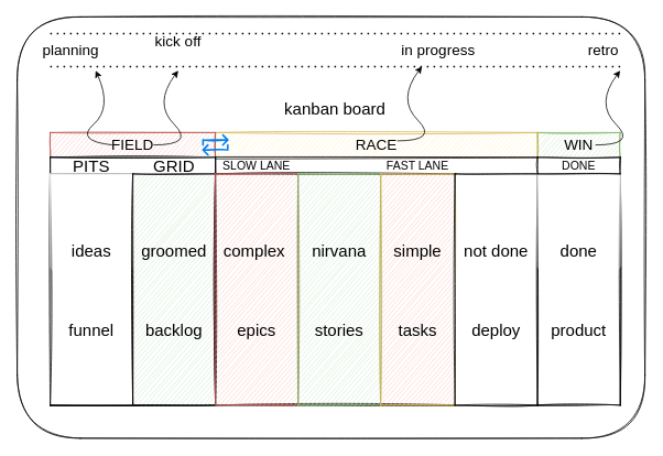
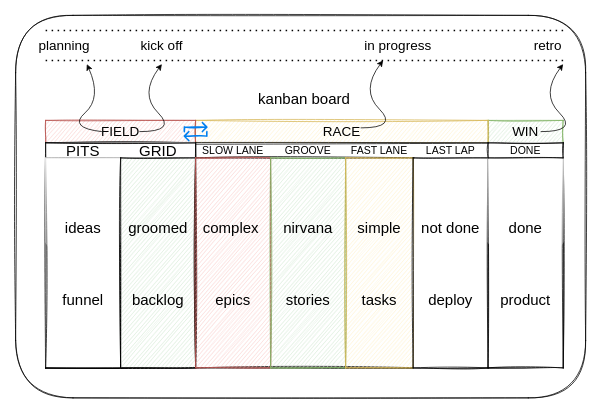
  <mxCell id="0" />
  <mxCell id="1" parent="0" />
  <mxCell id="2" value="" style="rounded=1;whiteSpace=wrap;html=1;sketch=1;" parent="1" vertex="1"><mxGeometry x="20" width="760" height="510" as="geometry" y="20" /></mxCell>
  <mxCell id="3" value="WIN" style="rounded=0;whiteSpace=wrap;html=1;sketch=1;fontSize=18;fillColor=#d5e8d4;strokeColor=#82b366;" parent="1" vertex="1"><mxGeometry x="650" y="160" width="100" height="30" as="geometry" /></mxCell>
  <mxCell id="4" value="RACE" style="rounded=0;whiteSpace=wrap;html=1;sketch=1;fontSize=18;fillColor=#fff2cc;strokeColor=#d6b656;" parent="1" vertex="1"><mxGeometry x="260" y="160" width="390" height="30" as="geometry" /></mxCell>
  <mxCell id="5" value="FIELD" style="rounded=0;whiteSpace=wrap;html=1;sketch=1;fontSize=18;fillColor=#f8cecc;strokeColor=#b85450;" parent="1" vertex="1"><mxGeometry x="60" y="160" width="200" height="30" as="geometry" /></mxCell>
  <mxCell id="6" value="" style="rounded=0;whiteSpace=wrap;html=1;fontSize=20;sketch=1;" parent="1" vertex="1"><mxGeometry x="60" y="190" width="690" height="300" as="geometry" /></mxCell>
  <mxCell id="7" value="" style="rounded=0;whiteSpace=wrap;html=1;fontSize=20;sketch=1;" parent="1" vertex="1"><mxGeometry x="60" y="190" width="200" height="300" as="geometry" /></mxCell>
  <mxCell id="8" value="" style="rounded=0;whiteSpace=wrap;html=1;fontSize=20;sketch=1;" parent="1" vertex="1"><mxGeometry x="60" y="190" width="200" height="300" as="geometry" /></mxCell>
  <mxCell id="9" value="kanban board" style="text;html=1;strokeColor=none;fillColor=none;align=center;verticalAlign=middle;whiteSpace=wrap;rounded=0;fontSize=20;sketch=1;" parent="1" vertex="1"><mxGeometry x="145" y="120" width="520" height="20" as="geometry" /></mxCell>
  <mxCell id="10" value="ideas&lt;br&gt;&lt;br&gt;&lt;br&gt;&lt;br&gt;funnel" style="rounded=0;whiteSpace=wrap;html=1;fontSize=20;sketch=1;glass=1;" parent="1" vertex="1"><mxGeometry x="60" y="210" width="100" height="280" as="geometry" /></mxCell>
  <mxCell id="11" value="groomed&lt;br&gt;&lt;br&gt;&lt;br&gt;&lt;br&gt;backlog" style="rounded=0;whiteSpace=wrap;html=1;fontSize=20;sketch=1;fillColor=#d5e8d4;" parent="1" vertex="1"><mxGeometry x="160" y="210" width="100" height="280" as="geometry" /></mxCell>
  <mxCell id="12" value="PITS" style="text;html=1;strokeColor=none;fillColor=none;align=center;verticalAlign=middle;whiteSpace=wrap;rounded=0;fontSize=20;sketch=1;" parent="1" vertex="1"><mxGeometry x="60" y="190" width="100" height="20" as="geometry" /></mxCell>
  <mxCell id="13" value="" style="rounded=0;whiteSpace=wrap;html=1;fontSize=20;sketch=1;" parent="1" vertex="1"><mxGeometry x="260" y="210" width="300" height="280" as="geometry" /></mxCell>
  <mxCell id="14" value="GRID" style="text;html=1;strokeColor=none;fillColor=none;align=center;verticalAlign=middle;whiteSpace=wrap;rounded=0;fontSize=20;sketch=1;" parent="1" vertex="1"><mxGeometry x="160" y="190" width="100" height="20" as="geometry" /></mxCell>
  <mxCell id="15" value="complex&amp;nbsp;&lt;br&gt;&lt;br&gt;&lt;br&gt;&lt;br&gt;epics" style="rounded=0;whiteSpace=wrap;html=1;fontSize=20;sketch=1;fillColor=#f8cecc;strokeColor=#b85450;" parent="1" vertex="1"><mxGeometry x="260" y="210" width="100" height="280" as="geometry" /></mxCell>
  <mxCell id="16" value="nirvana&lt;br&gt;&lt;br&gt;&lt;br&gt;&lt;br&gt;stories" style="rounded=0;whiteSpace=wrap;html=1;fontSize=20;sketch=1;fillColor=#d5e8d4;strokeColor=#82b366;" parent="1" vertex="1"><mxGeometry x="360" y="210" width="100" height="280" as="geometry" /></mxCell>
- <mxCell id="17" value="simple&lt;br&gt;&lt;br&gt;&lt;br&gt;&lt;br&gt;tasks" style="rounded=0;whiteSpace=wrap;html=1;fontSize=20;sketch=1;fillColor=#f8cecc;strokeColor=#d6b656;" parent="1" vertex="1"><mxGeometry x="460" y="210" width="90" height="280" as="geometry" /></mxCell>
+ <mxCell id="17" value="simple&lt;br&gt;&lt;br&gt;&lt;br&gt;&lt;br&gt;tasks" style="rounded=0;whiteSpace=wrap;html=1;fontSize=20;sketch=1;fillColor=#fff2cc;strokeColor=#d6b656;" parent="1" vertex="1"><mxGeometry x="460" y="210" width="90" height="280" as="geometry" /></mxCell>
  <mxCell id="18" value="SLOW LANE" style="text;html=1;strokeColor=none;fillColor=none;align=center;verticalAlign=middle;whiteSpace=wrap;rounded=0;fontSize=14;sketch=1;" parent="1" vertex="1"><mxGeometry x="260" y="190" width="100" height="20" as="geometry" /></mxCell>
+ <mxCell id="19" value="GROOVE" style="text;html=1;strokeColor=none;fillColor=none;align=center;verticalAlign=middle;whiteSpace=wrap;rounded=0;fontSize=14;sketch=1;" parent="1" vertex="1"><mxGeometry x="360" y="190" width="100" height="20" as="geometry" /></mxCell>
  <mxCell id="20" value="FAST LANE" style="text;html=1;strokeColor=none;fillColor=none;align=center;verticalAlign=middle;whiteSpace=wrap;rounded=0;fontSize=14;sketch=1;" parent="1" vertex="1"><mxGeometry x="460" y="190" width="90" height="20" as="geometry" /></mxCell>
+ <mxCell id="21" value="LAST LAP" style="text;html=1;strokeColor=none;fillColor=none;align=center;verticalAlign=middle;whiteSpace=wrap;rounded=0;fontSize=14;sketch=1;" parent="1" vertex="1"><mxGeometry x="550" y="190" width="100" height="20" as="geometry" /></mxCell>
  <mxCell id="22" value="not done&lt;br&gt;&lt;br&gt;&lt;br&gt;&lt;br&gt;deploy" style="rounded=0;whiteSpace=wrap;html=1;fontSize=20;sketch=1;" parent="1" vertex="1"><mxGeometry x="550" y="210" width="100" height="280" as="geometry" /></mxCell>
  <mxCell id="23" value="done&lt;br&gt;&lt;br&gt;&lt;br&gt;&lt;br&gt;product" style="rounded=0;whiteSpace=wrap;html=1;fontSize=20;sketch=1;glass=1;" parent="1" vertex="1"><mxGeometry x="650" y="210" width="100" height="280" as="geometry" /></mxCell>
  <mxCell id="24" value="" style="rounded=0;whiteSpace=wrap;html=1;fontSize=14;sketch=1;" parent="1" vertex="1"><mxGeometry x="650" y="190" width="100" height="20" as="geometry" /></mxCell>
  <mxCell id="25" value="DONE" style="text;html=1;strokeColor=none;fillColor=none;align=center;verticalAlign=middle;whiteSpace=wrap;rounded=0;fontSize=14;sketch=1;" parent="1" vertex="1"><mxGeometry x="650" y="190" width="100" height="20" as="geometry" /></mxCell>
  <mxCell id="26" value="" style="curved=1;endArrow=classic;html=1;fontSize=18;" parent="1" edge="1"><mxGeometry width="50" height="50" relative="1" as="geometry"><mxPoint x="185" y="175" as="sourcePoint" /><mxPoint x="215" y="85" as="targetPoint" /><Array as="points"><mxPoint x="235" y="175" /><mxPoint x="185" y="125" /></Array></mxGeometry></mxCell>
  <mxCell id="27" value="planning" style="text;html=1;strokeColor=none;fillColor=none;align=center;verticalAlign=middle;whiteSpace=wrap;rounded=0;sketch=1;fontSize=18;" parent="1" vertex="1"><mxGeometry x="80" y="50" width="10" height="20" as="geometry" /></mxCell>
  <mxCell id="28" value="" style="curved=1;endArrow=classic;html=1;fontSize=18;" parent="1" edge="1"><mxGeometry width="50" height="50" relative="1" as="geometry"><mxPoint x="480" y="170" as="sourcePoint" /><mxPoint x="510" y="80" as="targetPoint" /><Array as="points"><mxPoint x="530" y="170" /><mxPoint x="480" y="120" /></Array></mxGeometry></mxCell>
  <mxCell id="29" value="in progress" style="text;html=1;strokeColor=none;fillColor=none;align=center;verticalAlign=middle;whiteSpace=wrap;rounded=0;sketch=1;fontSize=18;" parent="1" vertex="1"><mxGeometry x="470" y="50" width="120" height="20" as="geometry" /></mxCell>
  <mxCell id="30" value="" style="curved=1;endArrow=classic;html=1;fontSize=18;" parent="1" edge="1"><mxGeometry width="50" height="50" relative="1" as="geometry"><mxPoint x="720" y="175" as="sourcePoint" /><mxPoint x="750" y="85" as="targetPoint" /><Array as="points"><mxPoint x="770" y="175" /><mxPoint x="720" y="125" /></Array></mxGeometry></mxCell>
  <mxCell id="31" value="retro" style="text;html=1;strokeColor=none;fillColor=none;align=center;verticalAlign=middle;whiteSpace=wrap;rounded=0;sketch=1;fontSize=18;" parent="1" vertex="1"><mxGeometry x="710" y="50" width="40" height="20" as="geometry" /></mxCell>
  <mxCell id="32" value="" style="html=1;verticalLabelPosition=bottom;align=center;labelBackgroundColor=#ffffff;verticalAlign=top;strokeWidth=2;strokeColor=#0080F0;shadow=0;dashed=0;shape=mxgraph.ios7.icons.repeat;pointerEvents=1;sketch=1;fontSize=18;" parent="1" vertex="1"><mxGeometry x="245" y="163" width="30" height="24" as="geometry" /></mxCell>
  <mxCell id="33" value="" style="endArrow=none;dashed=1;html=1;dashPattern=1 3;strokeWidth=2;fontSize=18;" parent="1" edge="1"><mxGeometry width="50" height="50" relative="1" as="geometry"><mxPoint x="60" y="40" as="sourcePoint" /><mxPoint x="750" y="40" as="targetPoint" /></mxGeometry></mxCell>
  <mxCell id="34" value="" style="endArrow=none;dashed=1;html=1;dashPattern=1 3;strokeWidth=2;fontSize=18;" parent="1" edge="1"><mxGeometry width="50" height="50" relative="1" as="geometry"><mxPoint x="60" y="80" as="sourcePoint" /><mxPoint x="750" y="80" as="targetPoint" /></mxGeometry></mxCell>
- <mxCell id="35" value="kick off" style="text;html=1;strokeColor=none;fillColor=none;align=center;verticalAlign=middle;whiteSpace=wrap;rounded=0;sketch=1;fontSize=18;" parent="1" vertex="1"><mxGeometry x="170" y="40" width="90" height="20" as="geometry" /></mxCell>
+ <mxCell id="35" value="kick off" style="text;html=1;strokeColor=none;fillColor=none;align=center;verticalAlign=middle;whiteSpace=wrap;rounded=0;sketch=1;fontSize=18;" parent="1" vertex="1"><mxGeometry x="170" y="50" width="90" height="20" as="geometry" /></mxCell>
  <mxCell id="36" value="" style="curved=1;endArrow=classic;html=1;fontSize=18;" parent="1" edge="1"><mxGeometry width="50" height="50" relative="1" as="geometry"><mxPoint x="135" y="175" as="sourcePoint" /><mxPoint x="115" y="85" as="targetPoint" /><Array as="points"><mxPoint x="135" y="175" /><mxPoint x="90" y="170" /><mxPoint x="135" y="130" /></Array></mxGeometry></mxCell>
